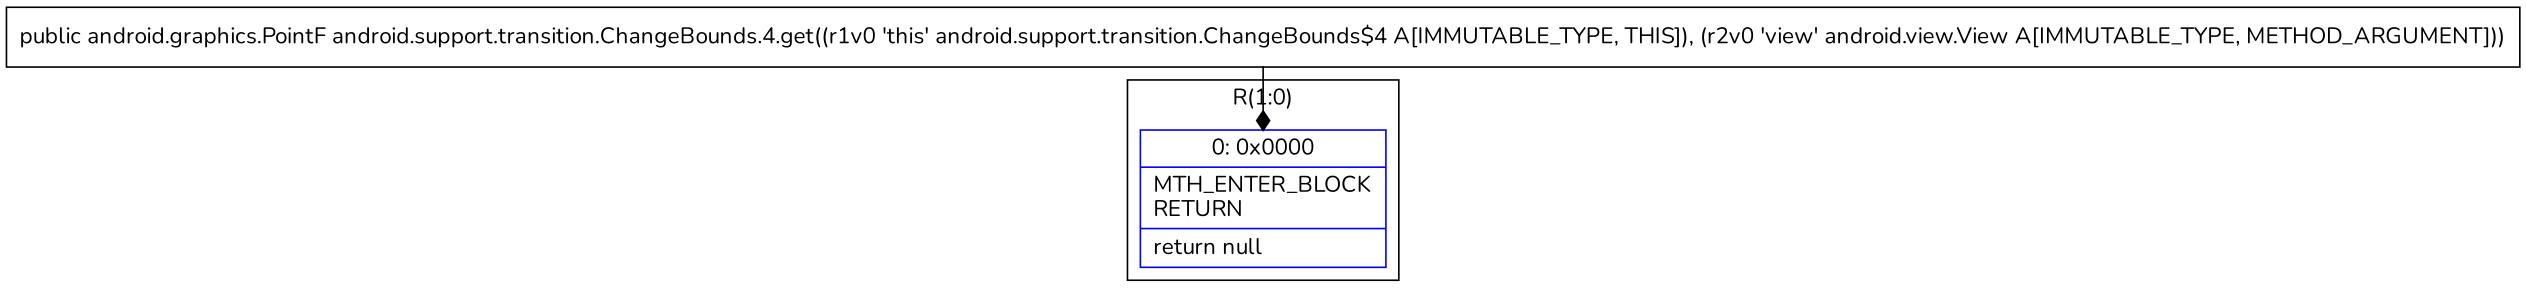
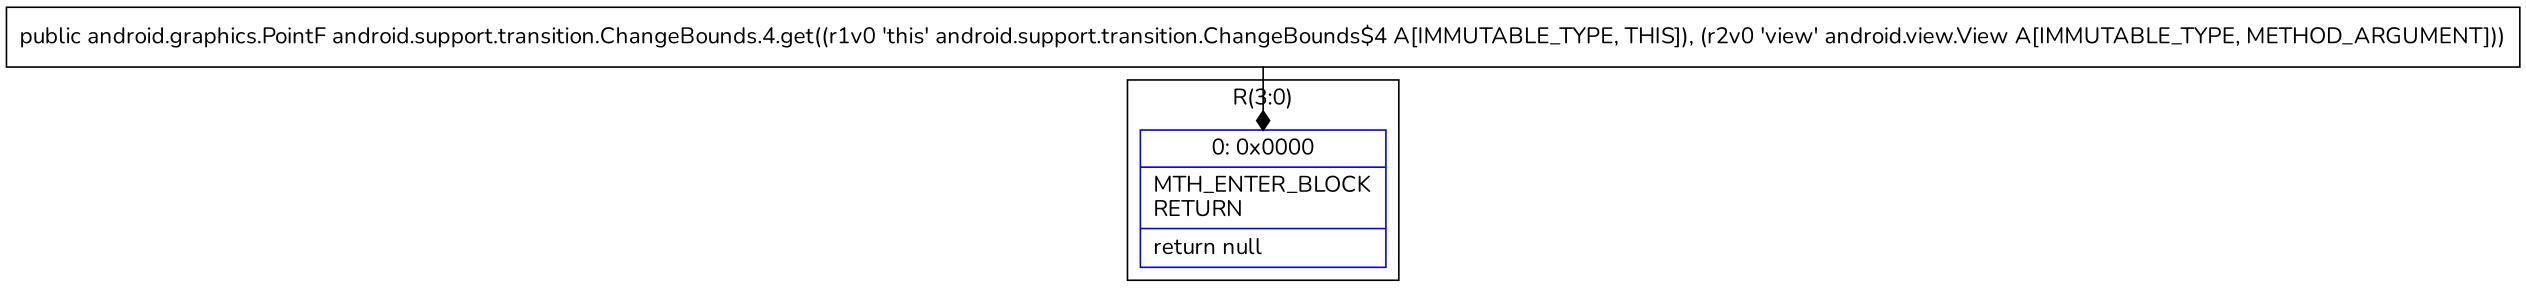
  digraph {
    fontname=Nunito
    node [shape=record fontname=Nunito]
    n1 [color=blue label="{0\:\ 0x0000|MTH_ENTER_BLOCK\lRETURN\l|return null\l}"]
    n2 [label="{public android.graphics.PointF android.support.transition.ChangeBounds.4.get((r1v0 'this' android.support.transition.ChangeBounds$4 A[IMMUTABLE_TYPE, THIS]), (r2v0 'view' android.view.View A[IMMUTABLE_TYPE, METHOD_ARGUMENT])) }"]
    subgraph cluster_1 {
-     label="R(1:0)"
+     label="R(3:0)"
      n1
    }
    n2 -> n1 [arrowhead=diamond fontname=Nunito]
  }
